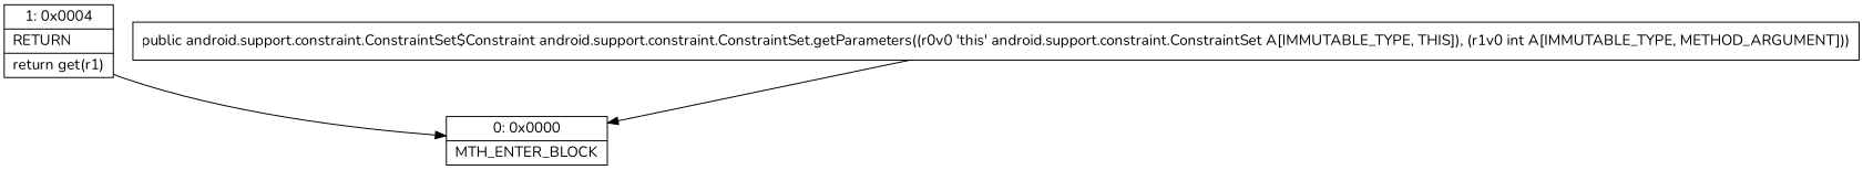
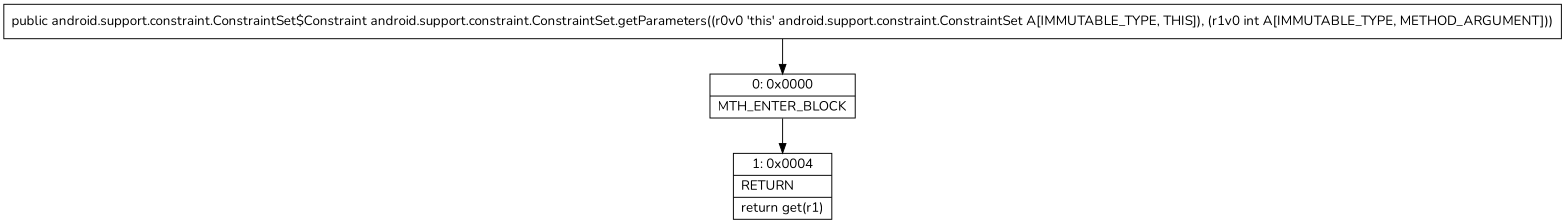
  digraph {
    fontname=Nunito
    node [shape=record fontname=Nunito]
    edge [fontname=Nunito]
    n1 [label="{0\:\ 0x0000|MTH_ENTER_BLOCK\l}"]
    n2 [label="{1\:\ 0x0004|RETURN\l|return get(r1)\l}"]
    n3 [label="{public android.support.constraint.ConstraintSet$Constraint android.support.constraint.ConstraintSet.getParameters((r0v0 'this' android.support.constraint.ConstraintSet A[IMMUTABLE_TYPE, THIS]), (r1v0 int A[IMMUTABLE_TYPE, METHOD_ARGUMENT])) }"]
-   n2 -> n1
+   n1 -> n2
    n3 -> n1
  }
